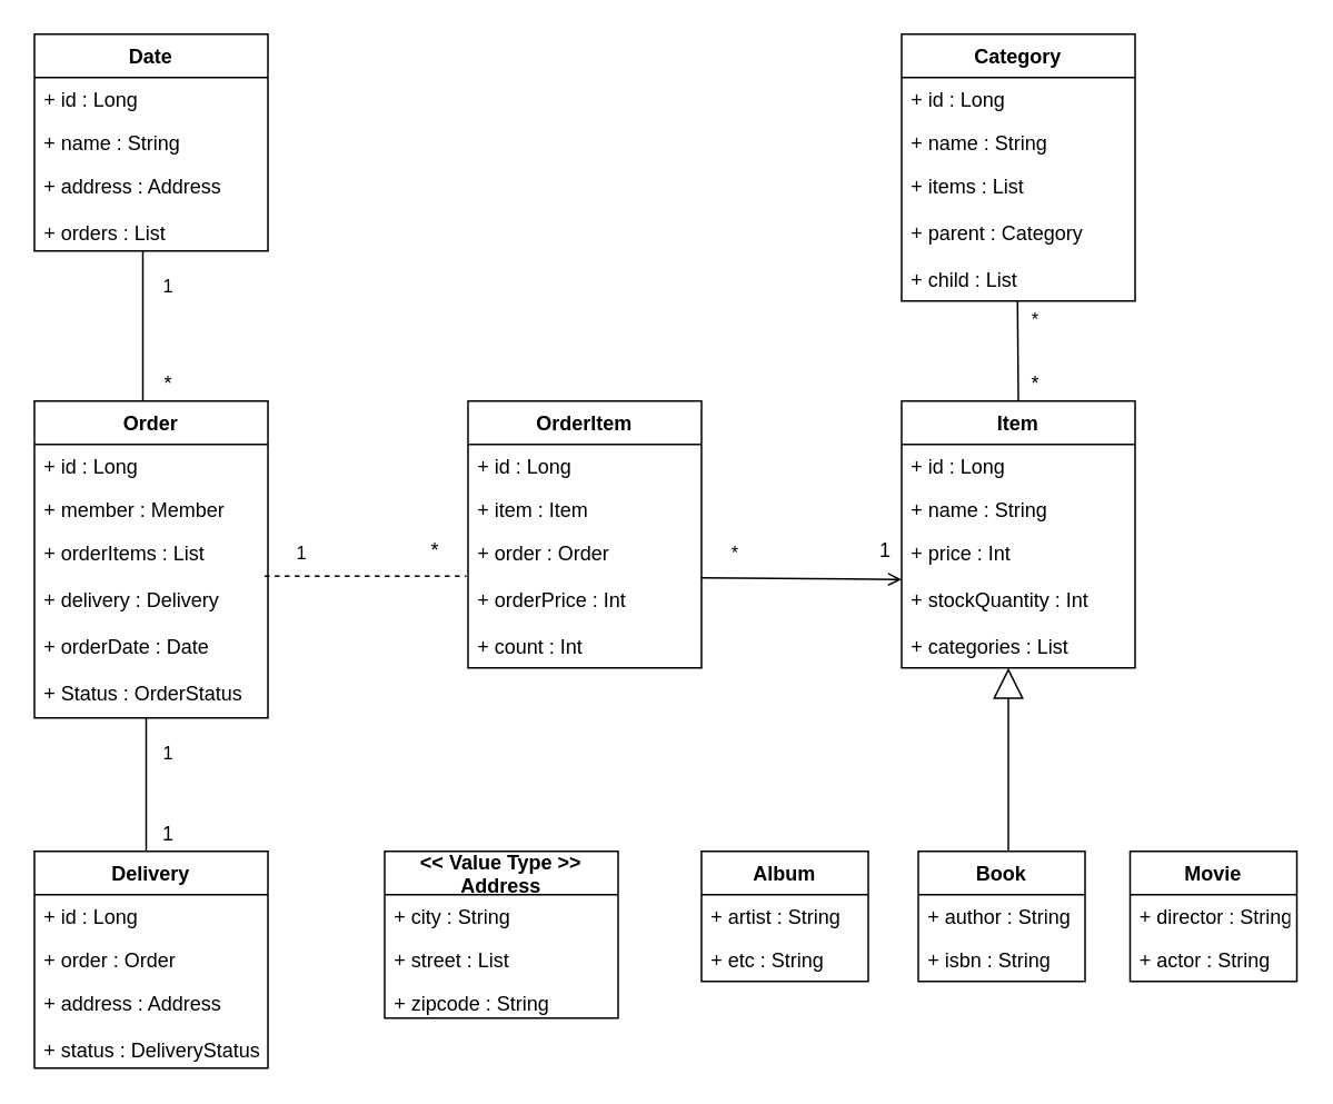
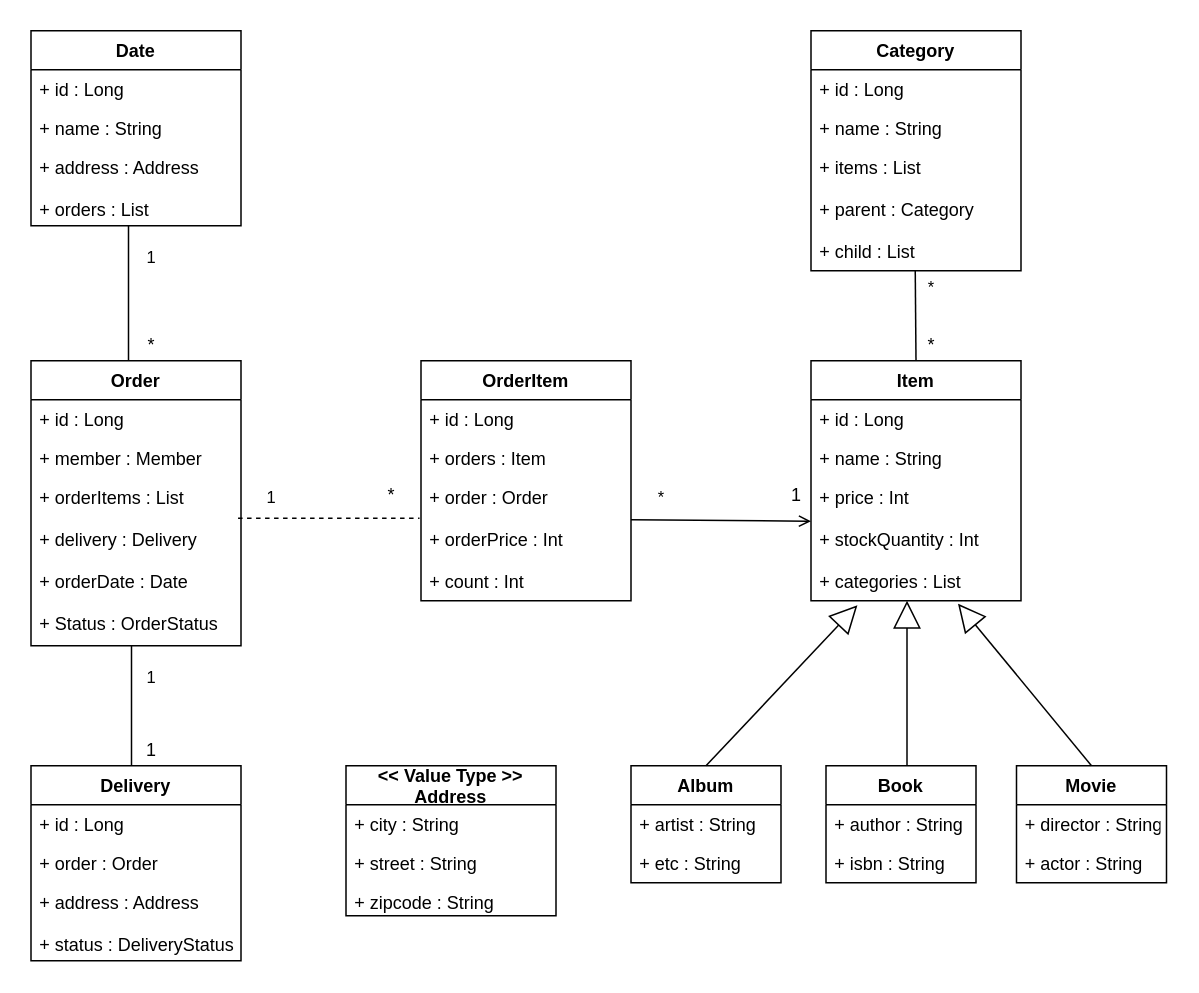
  <mxCell id="0" />
  <mxCell id="1" parent="0" />
  <mxCell id="2" value="Date" style="swimlane;fontStyle=1;childLayout=stackLayout;horizontal=1;startSize=26;fillColor=none;horizontalStack=0;resizeParent=1;resizeParentMax=0;resizeLast=0;collapsible=1;marginBottom=0;" vertex="1" parent="1"><mxGeometry x="20" y="20" width="140" height="130" as="geometry" /></mxCell>
  <mxCell id="3" value="+ id : Long&#10;" style="text;strokeColor=none;fillColor=none;align=left;verticalAlign=top;spacingLeft=4;spacingRight=4;overflow=hidden;rotatable=0;points=[[0,0.5],[1,0.5]];portConstraint=eastwest;" vertex="1" parent="2"><mxGeometry y="26" width="140" height="26" as="geometry" /></mxCell>
  <mxCell id="4" value="+ name : String" style="text;strokeColor=none;fillColor=none;align=left;verticalAlign=top;spacingLeft=4;spacingRight=4;overflow=hidden;rotatable=0;points=[[0,0.5],[1,0.5]];portConstraint=eastwest;" vertex="1" parent="2"><mxGeometry y="52" width="140" height="26" as="geometry" /></mxCell>
  <mxCell id="5" value="+ address : Address&#10;&#10;+ orders : List" style="text;strokeColor=none;fillColor=none;align=left;verticalAlign=top;spacingLeft=4;spacingRight=4;overflow=hidden;rotatable=0;points=[[0,0.5],[1,0.5]];portConstraint=eastwest;" vertex="1" parent="2"><mxGeometry y="78" width="140" height="52" as="geometry" /></mxCell>
  <mxCell id="6" value="Order" style="swimlane;fontStyle=1;childLayout=stackLayout;horizontal=1;startSize=26;fillColor=none;horizontalStack=0;resizeParent=1;resizeParentMax=0;resizeLast=0;collapsible=1;marginBottom=0;" vertex="1" parent="1"><mxGeometry x="20" y="240" width="140" height="190" as="geometry" /></mxCell>
  <mxCell id="7" value="+ id : Long&#10;" style="text;strokeColor=none;fillColor=none;align=left;verticalAlign=top;spacingLeft=4;spacingRight=4;overflow=hidden;rotatable=0;points=[[0,0.5],[1,0.5]];portConstraint=eastwest;" vertex="1" parent="6"><mxGeometry y="26" width="140" height="26" as="geometry" /></mxCell>
  <mxCell id="8" value="+ member : Member" style="text;strokeColor=none;fillColor=none;align=left;verticalAlign=top;spacingLeft=4;spacingRight=4;overflow=hidden;rotatable=0;points=[[0,0.5],[1,0.5]];portConstraint=eastwest;" vertex="1" parent="6"><mxGeometry y="52" width="140" height="26" as="geometry" /></mxCell>
  <mxCell id="9" value="+ orderItems : List&#10;&#10;+ delivery : Delivery&#10;&#10;+ orderDate : Date&#10;&#10;+ Status : OrderStatus" style="text;strokeColor=none;fillColor=none;align=left;verticalAlign=top;spacingLeft=4;spacingRight=4;overflow=hidden;rotatable=0;points=[[0,0.5],[1,0.5]];portConstraint=eastwest;" vertex="1" parent="6"><mxGeometry y="78" width="140" height="112" as="geometry" /></mxCell>
  <mxCell id="10" value="OrderItem" style="swimlane;fontStyle=1;childLayout=stackLayout;horizontal=1;startSize=26;fillColor=none;horizontalStack=0;resizeParent=1;resizeParentMax=0;resizeLast=0;collapsible=1;marginBottom=0;" vertex="1" parent="1"><mxGeometry x="280" y="240" width="140" height="160" as="geometry" /></mxCell>
  <mxCell id="11" value="+ id : Long&#10;" style="text;strokeColor=none;fillColor=none;align=left;verticalAlign=top;spacingLeft=4;spacingRight=4;overflow=hidden;rotatable=0;points=[[0,0.5],[1,0.5]];portConstraint=eastwest;" vertex="1" parent="10"><mxGeometry y="26" width="140" height="26" as="geometry" /></mxCell>
- <mxCell id="12" value="+ item : Item" style="text;strokeColor=none;fillColor=none;align=left;verticalAlign=top;spacingLeft=4;spacingRight=4;overflow=hidden;rotatable=0;points=[[0,0.5],[1,0.5]];portConstraint=eastwest;" vertex="1" parent="10"><mxGeometry y="52" width="140" height="26" as="geometry" /></mxCell>
+ <mxCell id="12" value="+ orders : Item" style="text;strokeColor=none;fillColor=none;align=left;verticalAlign=top;spacingLeft=4;spacingRight=4;overflow=hidden;rotatable=0;points=[[0,0.5],[1,0.5]];portConstraint=eastwest;" vertex="1" parent="10"><mxGeometry y="52" width="140" height="26" as="geometry" /></mxCell>
  <mxCell id="13" value="+ order : Order&#10;&#10;+ orderPrice : Int&#10;&#10;+ count : Int" style="text;strokeColor=none;fillColor=none;align=left;verticalAlign=top;spacingLeft=4;spacingRight=4;overflow=hidden;rotatable=0;points=[[0,0.5],[1,0.5]];portConstraint=eastwest;" vertex="1" parent="10"><mxGeometry y="78" width="140" height="82" as="geometry" /></mxCell>
  <mxCell id="14" value="Item" style="swimlane;fontStyle=1;childLayout=stackLayout;horizontal=1;startSize=26;fillColor=none;horizontalStack=0;resizeParent=1;resizeParentMax=0;resizeLast=0;collapsible=1;marginBottom=0;" vertex="1" parent="1"><mxGeometry x="540" y="240" width="140" height="160" as="geometry" /></mxCell>
  <mxCell id="15" value="+ id : Long&#10;" style="text;strokeColor=none;fillColor=none;align=left;verticalAlign=top;spacingLeft=4;spacingRight=4;overflow=hidden;rotatable=0;points=[[0,0.5],[1,0.5]];portConstraint=eastwest;" vertex="1" parent="14"><mxGeometry y="26" width="140" height="26" as="geometry" /></mxCell>
  <mxCell id="16" value="+ name : String" style="text;strokeColor=none;fillColor=none;align=left;verticalAlign=top;spacingLeft=4;spacingRight=4;overflow=hidden;rotatable=0;points=[[0,0.5],[1,0.5]];portConstraint=eastwest;" vertex="1" parent="14"><mxGeometry y="52" width="140" height="26" as="geometry" /></mxCell>
  <mxCell id="17" value="+ price : Int&#10;&#10;+ stockQuantity : Int&#10;&#10;+ categories : List" style="text;strokeColor=none;fillColor=none;align=left;verticalAlign=top;spacingLeft=4;spacingRight=4;overflow=hidden;rotatable=0;points=[[0,0.5],[1,0.5]];portConstraint=eastwest;" vertex="1" parent="14"><mxGeometry y="78" width="140" height="82" as="geometry" /></mxCell>
  <mxCell id="18" value="Category" style="swimlane;fontStyle=1;childLayout=stackLayout;horizontal=1;startSize=26;fillColor=none;horizontalStack=0;resizeParent=1;resizeParentMax=0;resizeLast=0;collapsible=1;marginBottom=0;" vertex="1" parent="1"><mxGeometry x="540" y="20" width="140" height="160" as="geometry" /></mxCell>
  <mxCell id="19" value="+ id : Long&#10;" style="text;strokeColor=none;fillColor=none;align=left;verticalAlign=top;spacingLeft=4;spacingRight=4;overflow=hidden;rotatable=0;points=[[0,0.5],[1,0.5]];portConstraint=eastwest;" vertex="1" parent="18"><mxGeometry y="26" width="140" height="26" as="geometry" /></mxCell>
  <mxCell id="20" value="+ name : String" style="text;strokeColor=none;fillColor=none;align=left;verticalAlign=top;spacingLeft=4;spacingRight=4;overflow=hidden;rotatable=0;points=[[0,0.5],[1,0.5]];portConstraint=eastwest;" vertex="1" parent="18"><mxGeometry y="52" width="140" height="26" as="geometry" /></mxCell>
  <mxCell id="21" value="+ items : List&#10;&#10;+ parent : Category&#10;&#10;+ child : List" style="text;strokeColor=none;fillColor=none;align=left;verticalAlign=top;spacingLeft=4;spacingRight=4;overflow=hidden;rotatable=0;points=[[0,0.5],[1,0.5]];portConstraint=eastwest;" vertex="1" parent="18"><mxGeometry y="78" width="140" height="82" as="geometry" /></mxCell>
  <mxCell id="22" value="Delivery" style="swimlane;fontStyle=1;childLayout=stackLayout;horizontal=1;startSize=26;fillColor=none;horizontalStack=0;resizeParent=1;resizeParentMax=0;resizeLast=0;collapsible=1;marginBottom=0;" vertex="1" parent="1"><mxGeometry x="20" y="510" width="140" height="130" as="geometry" /></mxCell>
  <mxCell id="23" value="+ id : Long&#10;" style="text;strokeColor=none;fillColor=none;align=left;verticalAlign=top;spacingLeft=4;spacingRight=4;overflow=hidden;rotatable=0;points=[[0,0.5],[1,0.5]];portConstraint=eastwest;" vertex="1" parent="22"><mxGeometry y="26" width="140" height="26" as="geometry" /></mxCell>
  <mxCell id="24" value="+ order : Order" style="text;strokeColor=none;fillColor=none;align=left;verticalAlign=top;spacingLeft=4;spacingRight=4;overflow=hidden;rotatable=0;points=[[0,0.5],[1,0.5]];portConstraint=eastwest;" vertex="1" parent="22"><mxGeometry y="52" width="140" height="26" as="geometry" /></mxCell>
  <mxCell id="25" value="+ address : Address&#10;&#10;+ status : DeliveryStatus" style="text;strokeColor=none;fillColor=none;align=left;verticalAlign=top;spacingLeft=4;spacingRight=4;overflow=hidden;rotatable=0;points=[[0,0.5],[1,0.5]];portConstraint=eastwest;" vertex="1" parent="22"><mxGeometry y="78" width="140" height="52" as="geometry" /></mxCell>
  <mxCell id="26" value="&lt;&lt; Value Type &gt;&gt;&#10;Address" style="swimlane;fontStyle=1;childLayout=stackLayout;horizontal=1;startSize=26;fillColor=none;horizontalStack=0;resizeParent=1;resizeParentMax=0;resizeLast=0;collapsible=1;marginBottom=0;" vertex="1" parent="1"><mxGeometry x="230" y="510" width="140" height="100" as="geometry" /></mxCell>
  <mxCell id="27" value="+ city : String&#10;" style="text;strokeColor=none;fillColor=none;align=left;verticalAlign=top;spacingLeft=4;spacingRight=4;overflow=hidden;rotatable=0;points=[[0,0.5],[1,0.5]];portConstraint=eastwest;" vertex="1" parent="26"><mxGeometry y="26" width="140" height="26" as="geometry" /></mxCell>
- <mxCell id="28" value="+ street : List" style="text;strokeColor=none;fillColor=none;align=left;verticalAlign=top;spacingLeft=4;spacingRight=4;overflow=hidden;rotatable=0;points=[[0,0.5],[1,0.5]];portConstraint=eastwest;" vertex="1" parent="26"><mxGeometry y="52" width="140" height="26" as="geometry" /></mxCell>
+ <mxCell id="28" value="+ street : String" style="text;strokeColor=none;fillColor=none;align=left;verticalAlign=top;spacingLeft=4;spacingRight=4;overflow=hidden;rotatable=0;points=[[0,0.5],[1,0.5]];portConstraint=eastwest;" vertex="1" parent="26"><mxGeometry y="52" width="140" height="26" as="geometry" /></mxCell>
  <mxCell id="29" value="+ zipcode : String" style="text;strokeColor=none;fillColor=none;align=left;verticalAlign=top;spacingLeft=4;spacingRight=4;overflow=hidden;rotatable=0;points=[[0,0.5],[1,0.5]];portConstraint=eastwest;" vertex="1" parent="26"><mxGeometry y="78" width="140" height="22" as="geometry" /></mxCell>
  <mxCell id="30" value="Album" style="swimlane;fontStyle=1;childLayout=stackLayout;horizontal=1;startSize=26;fillColor=none;horizontalStack=0;resizeParent=1;resizeParentMax=0;resizeLast=0;collapsible=1;marginBottom=0;" vertex="1" parent="1"><mxGeometry x="420" y="510" width="100" height="78" as="geometry" /></mxCell>
  <mxCell id="31" value="+ artist : String&#10;" style="text;strokeColor=none;fillColor=none;align=left;verticalAlign=top;spacingLeft=4;spacingRight=4;overflow=hidden;rotatable=0;points=[[0,0.5],[1,0.5]];portConstraint=eastwest;" vertex="1" parent="30"><mxGeometry y="26" width="100" height="26" as="geometry" /></mxCell>
  <mxCell id="32" value="+ etc : String" style="text;strokeColor=none;fillColor=none;align=left;verticalAlign=top;spacingLeft=4;spacingRight=4;overflow=hidden;rotatable=0;points=[[0,0.5],[1,0.5]];portConstraint=eastwest;" vertex="1" parent="30"><mxGeometry y="52" width="100" height="26" as="geometry" /></mxCell>
  <mxCell id="33" value="Book" style="swimlane;fontStyle=1;childLayout=stackLayout;horizontal=1;startSize=26;fillColor=none;horizontalStack=0;resizeParent=1;resizeParentMax=0;resizeLast=0;collapsible=1;marginBottom=0;" vertex="1" parent="1"><mxGeometry x="550" y="510" width="100" height="78" as="geometry" /></mxCell>
  <mxCell id="34" value="+ author : String&#10;" style="text;strokeColor=none;fillColor=none;align=left;verticalAlign=top;spacingLeft=4;spacingRight=4;overflow=hidden;rotatable=0;points=[[0,0.5],[1,0.5]];portConstraint=eastwest;" vertex="1" parent="33"><mxGeometry y="26" width="100" height="26" as="geometry" /></mxCell>
  <mxCell id="35" value="+ isbn : String" style="text;strokeColor=none;fillColor=none;align=left;verticalAlign=top;spacingLeft=4;spacingRight=4;overflow=hidden;rotatable=0;points=[[0,0.5],[1,0.5]];portConstraint=eastwest;" vertex="1" parent="33"><mxGeometry y="52" width="100" height="26" as="geometry" /></mxCell>
  <mxCell id="36" value="Movie" style="swimlane;fontStyle=1;childLayout=stackLayout;horizontal=1;startSize=26;fillColor=none;horizontalStack=0;resizeParent=1;resizeParentMax=0;resizeLast=0;collapsible=1;marginBottom=0;" vertex="1" parent="1"><mxGeometry x="677" y="510" width="100" height="78" as="geometry" /></mxCell>
  <mxCell id="37" value="+ director : String&#10;" style="text;strokeColor=none;fillColor=none;align=left;verticalAlign=top;spacingLeft=4;spacingRight=4;overflow=hidden;rotatable=0;points=[[0,0.5],[1,0.5]];portConstraint=eastwest;" vertex="1" parent="36"><mxGeometry y="26" width="100" height="26" as="geometry" /></mxCell>
  <mxCell id="38" value="+ actor : String" style="text;strokeColor=none;fillColor=none;align=left;verticalAlign=top;spacingLeft=4;spacingRight=4;overflow=hidden;rotatable=0;points=[[0,0.5],[1,0.5]];portConstraint=eastwest;" vertex="1" parent="36"><mxGeometry y="52" width="100" height="26" as="geometry" /></mxCell>
  <mxCell id="39" value="1" style="html=1;verticalAlign=bottom;endArrow=none;startArrow=none;startFill=0;endFill=0;" edge="1" parent="1"><mxGeometry x="-0.333" y="15" width="80" relative="1" as="geometry"><mxPoint x="85" y="150" as="sourcePoint" /><mxPoint x="85" y="240" as="targetPoint" /><Array as="points" /><mxPoint as="offset" /></mxGeometry></mxCell>
  <mxCell id="40" value="*" style="text;html=1;align=center;verticalAlign=middle;resizable=0;points=[];autosize=1;" vertex="1" parent="1"><mxGeometry x="90" y="220" width="20" height="20" as="geometry" /></mxCell>
  <mxCell id="41" value="1" style="html=1;verticalAlign=bottom;endArrow=none;startArrow=none;startFill=0;endFill=0;exitX=0.986;exitY=0.241;exitDx=0;exitDy=0;exitPerimeter=0;entryX=-0.007;entryY=0.329;entryDx=0;entryDy=0;entryPerimeter=0;dashed=1;" edge="1" parent="1" source="9" target="13"><mxGeometry x="-0.637" y="5" width="80" relative="1" as="geometry"><mxPoint x="210" y="330" as="sourcePoint" /><mxPoint x="210" y="420" as="targetPoint" /><Array as="points" /><mxPoint as="offset" /></mxGeometry></mxCell>
  <mxCell id="42" value="*" style="text;html=1;align=center;verticalAlign=middle;resizable=0;points=[];autosize=1;" vertex="1" parent="1"><mxGeometry x="250" y="320" width="20" height="20" as="geometry" /></mxCell>
  <mxCell id="43" value="1" style="html=1;verticalAlign=bottom;endArrow=none;startArrow=none;startFill=0;endFill=0;" edge="1" parent="1"><mxGeometry x="-0.25" y="13" width="80" relative="1" as="geometry"><mxPoint x="87" y="430" as="sourcePoint" /><mxPoint x="87" y="510" as="targetPoint" /><Array as="points" /><mxPoint as="offset" /></mxGeometry></mxCell>
  <mxCell id="44" value="1" style="text;html=1;align=center;verticalAlign=middle;resizable=0;points=[];autosize=1;" vertex="1" parent="1"><mxGeometry x="90" y="490" width="20" height="20" as="geometry" /></mxCell>
  <mxCell id="45" value="*" style="html=1;verticalAlign=bottom;endArrow=open;endFill=0;" edge="1" parent="1"><mxGeometry x="-0.675" y="6" width="80" relative="1" as="geometry"><mxPoint x="420" y="346" as="sourcePoint" /><mxPoint x="540" y="347" as="targetPoint" /><mxPoint as="offset" /></mxGeometry></mxCell>
  <mxCell id="46" value="1" style="text;html=1;align=center;verticalAlign=middle;resizable=0;points=[];autosize=1;" vertex="1" parent="1"><mxGeometry x="520" y="320" width="20" height="20" as="geometry" /></mxCell>
+ <mxCell id="47" value="" style="endArrow=block;endSize=16;endFill=0;html=1;entryX=0.221;entryY=1.037;entryDx=0;entryDy=0;entryPerimeter=0;exitX=0.5;exitY=0;exitDx=0;exitDy=0;" edge="1" parent="1" source="30" target="17"><mxGeometry x="-0.115" y="48" width="160" relative="1" as="geometry"><mxPoint x="480" y="460" as="sourcePoint" /><mxPoint x="640" y="460" as="targetPoint" /><mxPoint as="offset" /></mxGeometry></mxCell>
  <mxCell id="48" value="" style="endArrow=block;endSize=16;endFill=0;html=1;" edge="1" parent="1"><mxGeometry x="-0.115" y="48" width="160" relative="1" as="geometry"><mxPoint x="604" y="510" as="sourcePoint" /><mxPoint x="604" y="400" as="targetPoint" /><mxPoint as="offset" /></mxGeometry></mxCell>
+ <mxCell id="49" value="" style="endArrow=block;endSize=16;endFill=0;html=1;exitX=0.5;exitY=0;exitDx=0;exitDy=0;entryX=0.7;entryY=1.024;entryDx=0;entryDy=0;entryPerimeter=0;" edge="1" parent="1" source="36" target="17"><mxGeometry x="-0.115" y="48" width="160" relative="1" as="geometry"><mxPoint x="480" y="520" as="sourcePoint" /><mxPoint x="650" y="400" as="targetPoint" /><mxPoint as="offset" /></mxGeometry></mxCell>
  <mxCell id="50" value="*" style="html=1;verticalAlign=bottom;endArrow=none;startArrow=none;startFill=0;endFill=0;" edge="1" parent="1"><mxGeometry x="-0.331" y="10" width="80" relative="1" as="geometry"><mxPoint x="609.5" y="180" as="sourcePoint" /><mxPoint x="610" y="240" as="targetPoint" /><Array as="points" /><mxPoint as="offset" /></mxGeometry></mxCell>
  <mxCell id="51" value="*" style="text;html=1;align=center;verticalAlign=middle;resizable=0;points=[];autosize=1;" vertex="1" parent="1"><mxGeometry x="610" y="220" width="20" height="20" as="geometry" /></mxCell>
